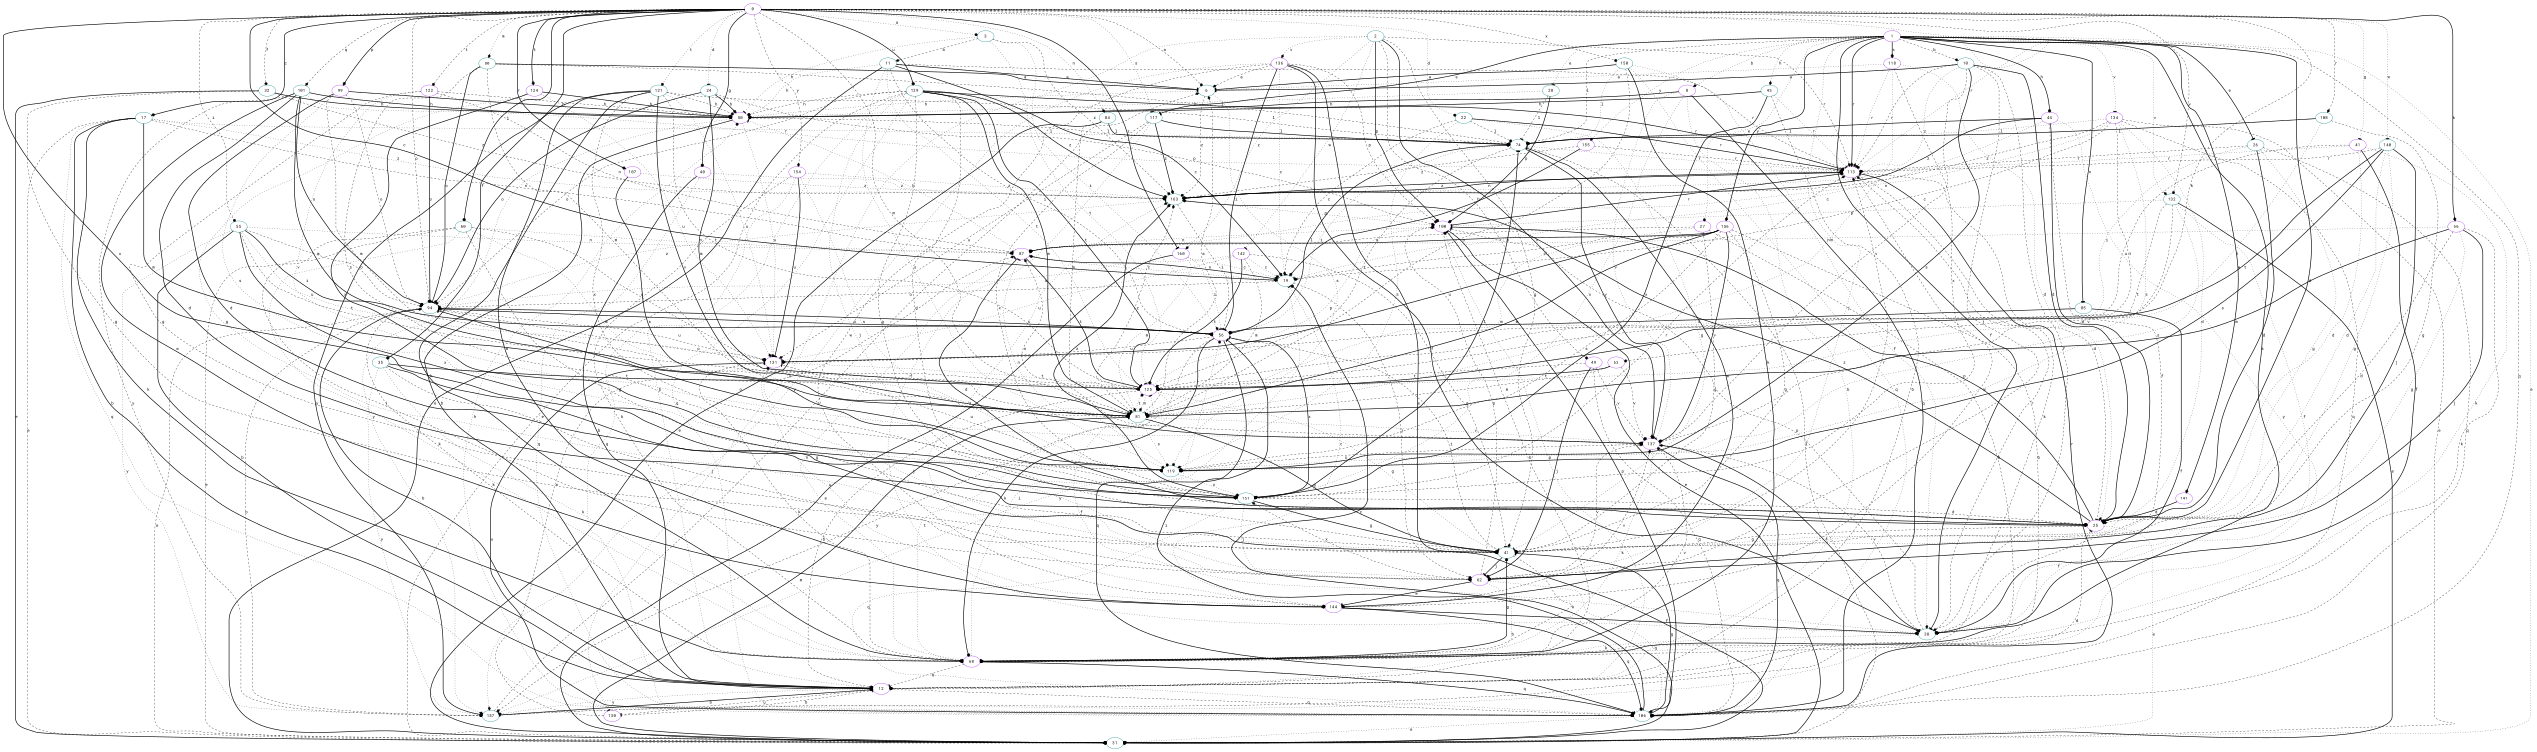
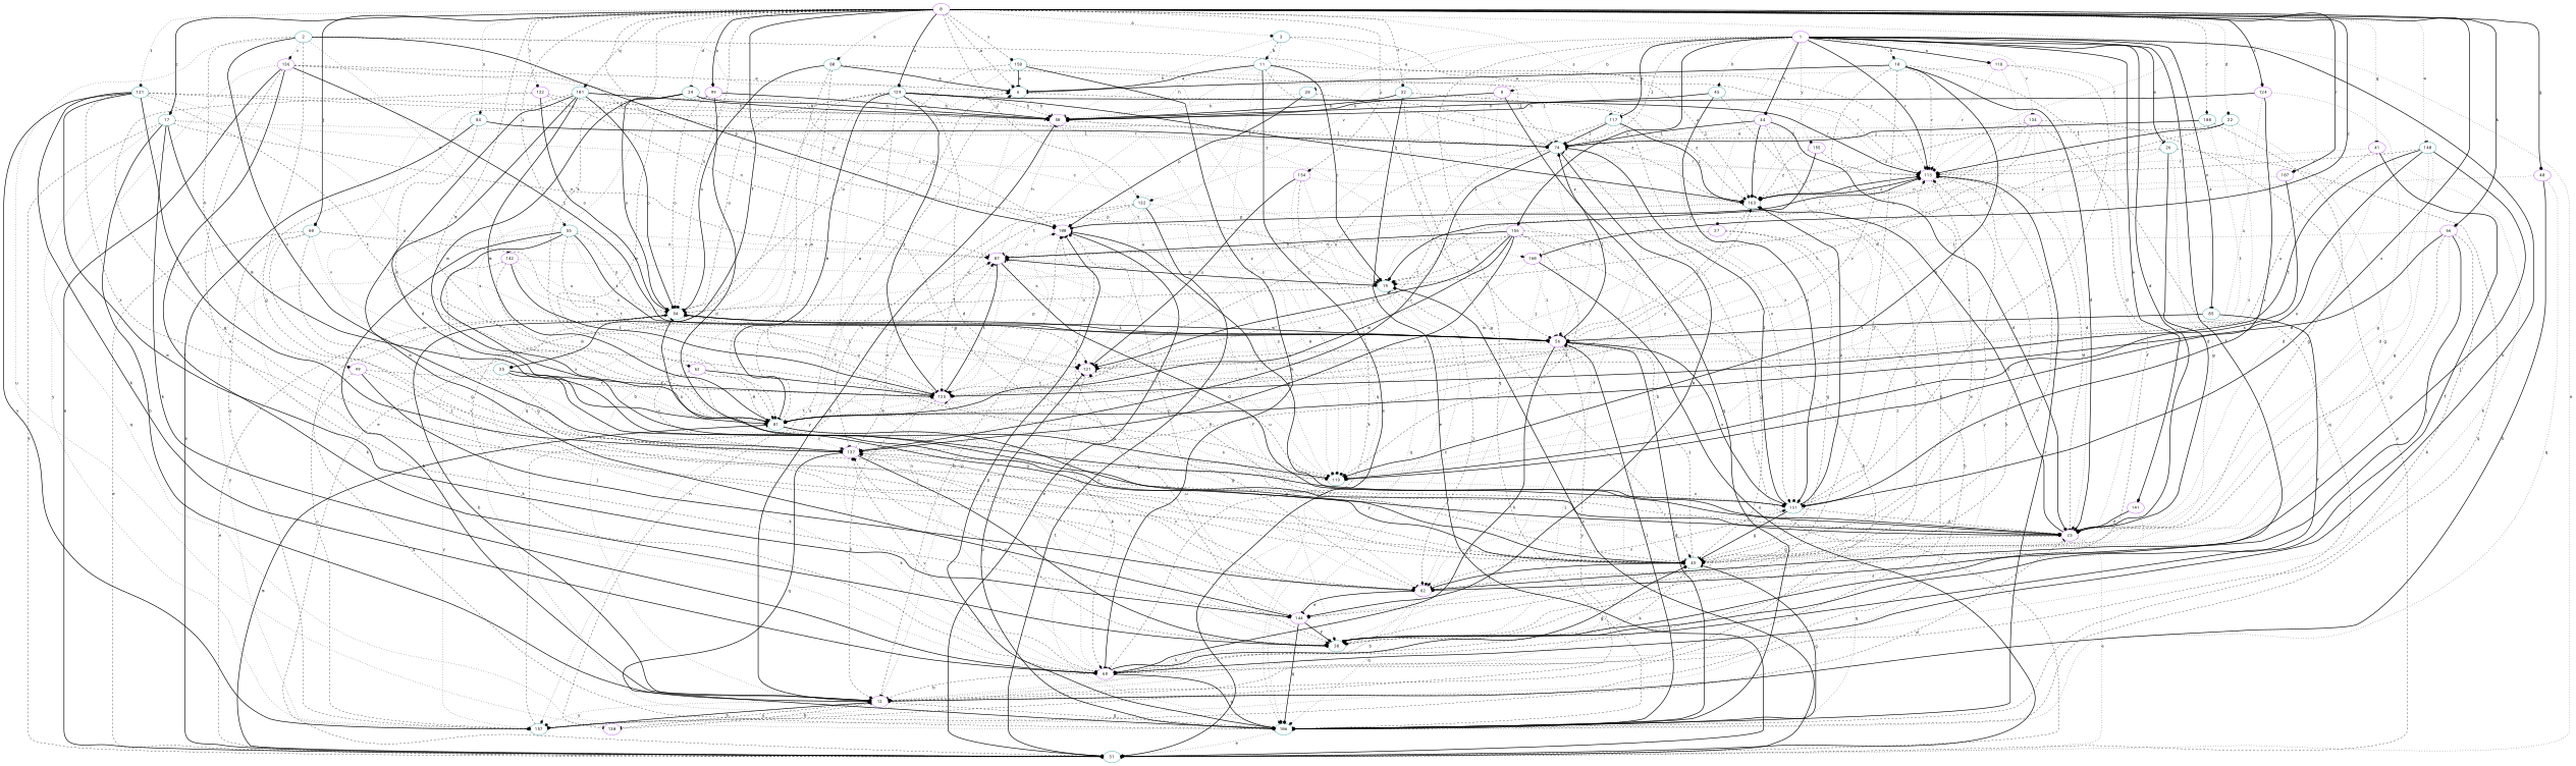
  strict digraph {
    fontname="Roboto Mono"
    node [color=teal fontname="Roboto Mono"]
    edge [arrowhead=diamond fontname="Roboto Mono" style=dashed]
    0 [color=purple]
    3
    6
    17
    19
    22
    24
    32
    35
    40 [color=purple]
    41 [color=purple]
    55
    60
    63 [color=purple]
    66 [color=purple]
    80
    81
    84
    94
    99 [color=purple]
    101
    107 [color=purple]
    108
    113 [color=purple]
    117
    121
    122 [color=purple]
    124 [color=purple]
    129
    132
    140
    150
    151
    154 [color=purple]
    160 [color=purple]
    11
    50 [color=purple]
    56 [color=purple]
    125 [color=purple]
    163
    119
    31
    68 [color=purple]
    74
    106
    12 [color=purple]
    87 [color=purple]
    62 [color=purple]
    157
    43
    100 [color=purple]
    25 [color=purple]
    38
    131 [color=purple]
    137 [color=purple]
    144 [color=purple]
    1 [color=purple]
    8 [color=purple]
    10
    26
    27 [color=purple]
    28
    44 [color=purple]
    45
    85
    118 [color=purple]
    134 [color=purple]
    141 [color=purple]
    155 [color=purple]
    156 [color=purple]
    2
    49 [color=purple]
    130 [color=purple]
    136 [color=purple]
    142 [color=purple]
    0 -> 3 [arrowhead=dot label=a style=dotted]
    0 -> 6 [arrowhead=dot label=a]
    0 -> 17 [label=c style=bold]
-   0 -> 19 [label=c style=bold]
+   0 -> 19 [label=c]
    0 -> 22 [arrowhead=dot label=d style=dotted]
    0 -> 24 [arrowhead=tee label=d style=dotted]
    0 -> 32 [arrowhead=dot label=f]
    0 -> 35 [arrowhead=dot label=f style=bold]
    0 -> 40 [arrowhead=dot label=g style=bold]
    0 -> 41 [arrowhead=tee label=g style=dotted]
    0 -> 55 [arrowhead=dot label=i]
    0 -> 60 [arrowhead=dot label=j style=bold]
    0 -> 63 [arrowhead=dot label=k]
    0 -> 66 [label=k style=bold]
    0 -> 80 [label=m style=dotted]
    0 -> 81 [label=m]
    0 -> 84 [label=n style=dotted]
    0 -> 94 [arrowhead=dot label=o]
    0 -> 99 [label=p style=bold]
    0 -> 101 [label=q]
    0 -> 107 [label=r style=bold]
    0 -> 108 [label=r]
    0 -> 113 [arrowhead=dot label=r style=dotted]
    0 -> 117 [arrowhead=tee label=s style=dotted]
    0 -> 121 [arrowhead=dot label=t style=dotted]
    0 -> 122 [arrowhead=dot label=t]
    0 -> 124 [label=t style=bold]
    0 -> 129 [arrowhead=dot label=u style=bold]
    0 -> 132 [arrowhead=dot label=v]
    0 -> 140 [arrowhead=tee label=w style=dotted]
    0 -> 150 [arrowhead=dot label=x]
    0 -> 151 [label=x style=bold]
    0 -> 154 [label=y]
    0 -> 160 [arrowhead=tee label=z style=bold]
    3 -> 11 [label=b]
    3 -> 50 [arrowhead=tee label=h style=dotted]
    3 -> 56 [label=i style=dotted]
    3 -> 125 [arrowhead=tee label=t style=dotted]
    3 -> 163 [arrowhead=dot label=z]
    6 -> 50 [arrowhead=tee label=h style=dotted]
    6 -> 163 [arrowhead=dot label=z]
    6 -> 119 [arrowhead=dot label=s style=dotted]
    17 -> 81 [label=m style=bold]
    17 -> 163 [arrowhead=dot label=z style=dotted]
    17 -> 31 [arrowhead=dot label=e]
    17 -> 68 [label=k style=bold]
    17 -> 74 [arrowhead=dot label=l style=dotted]
    17 -> 106 [arrowhead=dot label=q style=dotted]
    17 -> 12 [arrowhead=tee label=b style=bold]
    17 -> 87 [arrowhead=dot label=n]
    19 -> 94 [arrowhead=dot label=o]
    19 -> 87 [label=n style=bold]
    19 -> 62 [label=j]
    19 -> 157 [arrowhead=tee label=y style=dotted]
    22 -> 19 [arrowhead=tee label=c]
    22 -> 113 [arrowhead=dot label=r style=bold]
    22 -> 119 [label=s style=dotted]
    22 -> 74 [arrowhead=dot label=l]
    22 -> 43 [arrowhead=tee label=g style=dotted]
    24 -> 81 [arrowhead=dot label=m style=bold]
    24 -> 94 [label=o style=bold]
    24 -> 50 [label=h style=bold]
    24 -> 100 [label=p]
    32 -> 50 [arrowhead=dot label=h style=bold]
    32 -> 163 [arrowhead=dot label=z]
    32 -> 31 [label=e style=bold]
    32 -> 43 [label=g]
    35 -> 125 [label=t style=bold]
    35 -> 68 [arrowhead=tee label=k style=dotted]
    35 -> 62 [arrowhead=dot label=j]
    35 -> 157 [arrowhead=tee label=y style=dotted]
    35 -> 43 [arrowhead=tee label=g style=bold]
    40 -> 163 [label=z style=dotted]
    40 -> 106 [arrowhead=dot label=q style=dotted]
    40 -> 12 [arrowhead=tee label=b style=bold]
    41 -> 113 [label=r style=dotted]
    41 -> 68 [arrowhead=tee label=k style=dotted]
    41 -> 25 [arrowhead=tee label=d style=dotted]
    41 -> 38 [label=f style=bold]
    41 -> 131 [label=u]
    55 -> 94 [arrowhead=dot label=o]
    55 -> 151 [label=x style=bold]
    55 -> 56 [label=i style=bold]
    55 -> 125 [arrowhead=tee label=t]
    55 -> 12 [arrowhead=dot label=b style=bold]
    55 -> 87 [label=n style=dotted]
    55 -> 157 [arrowhead=dot label=y style=dotted]
    55 -> 131 [arrowhead=dot label=u style=dotted]
    60 -> 81 [arrowhead=tee label=m style=dotted]
    60 -> 31 [arrowhead=tee label=e]
    60 -> 68 [arrowhead=dot label=k style=dotted]
    60 -> 87 [arrowhead=tee label=n style=dotted]
    60 -> 62 [arrowhead=tee label=j]
    60 -> 43 [arrowhead=tee label=g]
    60 -> 131 [label=u]
    63 -> 81 [arrowhead=tee label=m]
    63 -> 125 [arrowhead=dot label=t style=bold]
    63 -> 137 [arrowhead=dot label=v]
    66 -> 81 [arrowhead=dot label=m style=bold]
    66 -> 68 [label=k]
    66 -> 87 [arrowhead=dot label=n style=dotted]
    66 -> 62 [arrowhead=dot label=j style=bold]
    66 -> 43 [arrowhead=dot label=g style=dotted]
    66 -> 25 [label=d]
    80 -> 6 [arrowhead=tee label=a style=bold]
    80 -> 81 [arrowhead=dot label=m]
    80 -> 94 [arrowhead=tee label=o style=bold]
    80 -> 119 [arrowhead=tee label=s]
    80 -> 74 [arrowhead=tee label=l]
    81 -> 6 [label=a]
    81 -> 125 [arrowhead=dot label=t style=dotted]
    81 -> 163 [label=z]
    81 -> 119 [arrowhead=dot label=s style=dotted]
    81 -> 43 [label=g style=bold]
    81 -> 137 [label=v style=dotted]
    84 -> 81 [label=m]
    84 -> 31 [arrowhead=dot label=e style=bold]
    84 -> 74 [arrowhead=dot label=l style=bold]
    94 -> 56 [arrowhead=tee label=i style=bold]
    94 -> 163 [arrowhead=tee label=z style=dotted]
    94 -> 31 [label=e]
    94 -> 68 [arrowhead=tee label=k]
    94 -> 12 [arrowhead=tee label=b style=bold]
    94 -> 131 [label=u]
    99 -> 81 [label=m]
    99 -> 94 [arrowhead=dot label=o]
    99 -> 50 [label=h style=bold]
    99 -> 119 [arrowhead=dot label=s style=dotted]
    99 -> 25 [label=d style=bold]
    101 -> 81 [label=m style=bold]
    101 -> 94 [arrowhead=dot label=o style=bold]
    101 -> 113 [arrowhead=tee label=r style=dotted]
    101 -> 50 [arrowhead=dot label=h style=bold]
    101 -> 157 [arrowhead=dot label=y]
    101 -> 25 [label=d style=bold]
    101 -> 144 [arrowhead=dot label=w style=bold]
    107 -> 163 [arrowhead=dot label=z style=dotted]
    107 -> 119 [arrowhead=tee label=s style=bold]
    108 -> 125 [label=t style=dotted]
    108 -> 74 [arrowhead=tee label=l style=bold]
    108 -> 43 [arrowhead=tee label=g]
    113 -> 163 [arrowhead=dot label=z style=bold]
    113 -> 68 [arrowhead=dot label=k]
    113 -> 25 [arrowhead=tee label=d]
    113 -> 144 [arrowhead=dot label=w]
    117 -> 151 [label=x]
    117 -> 163 [label=z style=bold]
    117 -> 74 [arrowhead=dot label=l style=bold]
    117 -> 38 [arrowhead=tee label=f style=dotted]
    117 -> 131 [label=u]
    121 -> 151 [arrowhead=dot label=x]
    121 -> 50 [arrowhead=dot label=h]
    121 -> 125 [arrowhead=tee label=t]
    121 -> 68 [arrowhead=tee label=k style=bold]
    121 -> 74 [label=l]
    121 -> 157 [arrowhead=dot label=y style=bold]
    121 -> 131 [arrowhead=dot label=u style=dotted]
    121 -> 137 [arrowhead=tee label=v style=bold]
    121 -> 144 [label=w style=bold]
    122 -> 94 [arrowhead=dot label=o style=bold]
    122 -> 50 [arrowhead=tee label=h]
    122 -> 87 [arrowhead=tee label=n]
    122 -> 43 [label=g]
    122 -> 137 [label=v style=dotted]
    124 -> 151 [label=x style=bold]
    124 -> 50 [label=h style=bold]
    124 -> 43 [arrowhead=tee label=g style=dotted]
    124 -> 131 [label=u style=dotted]
    129 -> 81 [arrowhead=tee label=m style=bold]
    129 -> 94 [arrowhead=dot label=o]
    129 -> 113 [arrowhead=dot label=r style=bold]
    129 -> 50 [arrowhead=dot label=h]
    129 -> 125 [arrowhead=tee label=t style=bold]
    129 -> 163 [arrowhead=dot label=z style=bold]
    129 -> 31 [arrowhead=tee label=e]
    129 -> 106 [arrowhead=dot label=q style=dotted]
    129 -> 12 [arrowhead=dot label=b style=dotted]
    129 -> 62 [arrowhead=dot label=j style=dotted]
    129 -> 43 [label=g]
    129 -> 25 [arrowhead=dot label=d]
    132 -> 125 [arrowhead=dot label=t]
    132 -> 119 [arrowhead=dot label=s style=dotted]
    132 -> 31 [arrowhead=dot label=e style=bold]
    132 -> 100 [arrowhead=tee label=p style=dotted]
    132 -> 38 [label=f style=dotted]
    132 -> 137 [arrowhead=tee label=v]
    140 -> 113 [arrowhead=tee label=r]
    140 -> 125 [label=t style=bold]
    140 -> 119 [label=s style=bold]
    140 -> 62 [arrowhead=tee label=j style=bold]
    140 -> 43 [arrowhead=tee label=g style=dotted]
    140 -> 25 [label=d style=dotted]
    150 -> 6 [arrowhead=tee label=a style=bold]
-   150 -> 81 [arrowhead=tee label=o]
+   150 -> 94 [arrowhead=tee label=o]
    150 -> 68 [arrowhead=tee label=k style=bold]
    150 -> 74 [arrowhead=tee label=l style=dotted]
    150 -> 106 [label=q style=dotted]
    150 -> 38 [label=f style=dotted]
    151 -> 113 [label=r]
    151 -> 163 [label=z style=bold]
    151 -> 74 [arrowhead=tee label=l style=bold]
    151 -> 106 [label=q style=dotted]
    151 -> 62 [label=j style=dotted]
    151 -> 43 [arrowhead=tee label=g style=bold]
    151 -> 25 [label=d]
    154 -> 163 [label=z style=dotted]
    154 -> 119 [arrowhead=dot label=s style=dotted]
    154 -> 68 [arrowhead=tee label=k]
    154 -> 106 [label=q style=dotted]
    154 -> 131 [arrowhead=tee label=u style=bold]
    160 -> 19 [label=c style=dotted]
    160 -> 81 [label=m style=dotted]
    160 -> 56 [arrowhead=tee label=i style=dotted]
    160 -> 31 [arrowhead=dot label=e style=bold]
    11 -> 6 [arrowhead=tee label=a style=bold]
    11 -> 19 [label=c style=bold]
    11 -> 113 [arrowhead=tee label=r]
    11 -> 50 [arrowhead=dot label=h style=dotted]
    11 -> 56 [arrowhead=dot label=i]
    11 -> 125 [arrowhead=tee label=t style=dotted]
    11 -> 119 [arrowhead=dot label=s style=dotted]
    11 -> 31 [label=e style=bold]
    50 -> 74 [arrowhead=dot label=l]
    50 -> 12 [label=b style=bold]
    50 -> 157 [label=y style=dotted]
    50 -> 131 [arrowhead=tee label=u style=dotted]
    56 -> 94 [label=o style=bold]
    56 -> 151 [arrowhead=dot label=x style=bold]
    56 -> 68 [arrowhead=dot label=k style=bold]
    56 -> 74 [label=l style=bold]
    56 -> 106 [arrowhead=tee label=q style=bold]
    56 -> 157 [label=y]
    56 -> 131 [arrowhead=dot label=u]
    125 -> 81 [label=m style=dotted]
    125 -> 94 [arrowhead=tee label=o]
    125 -> 12 [label=b]
    125 -> 43 [arrowhead=tee label=g style=dotted]
    125 -> 100 [label=p style=dotted]
    125 -> 38 [label=f style=dotted]
    163 -> 113 [label=r style=bold]
    163 -> 56 [arrowhead=tee label=i]
    163 -> 100 [arrowhead=dot label=p style=dotted]
    119 -> 94 [arrowhead=tee label=o style=bold]
    119 -> 151 [arrowhead=dot label=x style=dotted]
    119 -> 87 [arrowhead=tee label=n style=dotted]
    119 -> 131 [arrowhead=tee label=u]
    31 -> 19 [arrowhead=dot label=c style=bold]
    31 -> 81 [arrowhead=tee label=m style=bold]
    31 -> 74 [arrowhead=tee label=l]
    68 -> 56 [arrowhead=dot label=i style=dotted]
    68 -> 125 [arrowhead=tee label=t style=dotted]
    68 -> 106 [label=q style=bold]
    68 -> 12 [arrowhead=tee label=b]
    68 -> 87 [arrowhead=tee label=n style=dotted]
    68 -> 43 [arrowhead=dot label=g style=bold]
    68 -> 137 [arrowhead=dot label=v]
    74 -> 113 [label=r style=dotted]
    74 -> 56 [arrowhead=tee label=i style=dotted]
    74 -> 125 [label=t]
    74 -> 137 [arrowhead=dot label=v style=bold]
    74 -> 144 [arrowhead=dot label=w style=bold]
    106 -> 113 [arrowhead=tee label=r style=bold]
    106 -> 50 [arrowhead=dot label=h style=dotted]
    106 -> 56 [arrowhead=tee label=i style=bold]
    106 -> 31 [label=e style=dotted]
    106 -> 43 [arrowhead=tee label=g style=bold]
    106 -> 100 [arrowhead=tee label=p style=bold]
    106 -> 131 [arrowhead=tee label=u style=bold]
    12 -> 106 [arrowhead=dot label=q]
    12 -> 157 [arrowhead=dot label=y style=dotted]
    12 -> 100 [arrowhead=dot label=p style=dotted]
    12 -> 130 [arrowhead=tee label=u]
    87 -> 19 [label=c style=dotted]
    87 -> 50 [arrowhead=tee label=h style=dotted]
    87 -> 125 [arrowhead=tee label=t style=bold]
    87 -> 25 [arrowhead=dot label=d style=bold]
    62 -> 151 [label=x]
    62 -> 106 [label=q style=dotted]
    62 -> 12 [label=b style=dotted]
    62 -> 100 [arrowhead=dot label=p]
    62 -> 137 [label=v]
    62 -> 144 [arrowhead=tee label=w style=bold]
    157 -> 6 [label=a]
    157 -> 94 [label=o]
    157 -> 12 [label=b style=bold]
    157 -> 25 [arrowhead=tee label=d]
    43 -> 113 [label=r]
    43 -> 56 [arrowhead=tee label=i]
    43 -> 68 [arrowhead=tee label=k]
    43 -> 62 [arrowhead=tee label=j style=bold]
    100 -> 113 [arrowhead=dot label=r style=bold]
    100 -> 31 [arrowhead=dot label=e style=bold]
    100 -> 12 [arrowhead=tee label=b]
    100 -> 87 [arrowhead=tee label=n style=dotted]
    25 -> 163 [label=z style=bold]
    25 -> 31 [arrowhead=tee label=e style=dotted]
    25 -> 43 [arrowhead=dot label=g]
    25 -> 100 [arrowhead=tee label=p style=bold]
    38 -> 113 [label=r]
    38 -> 68 [arrowhead=tee label=k style=dotted]
    38 -> 100 [arrowhead=tee label=p]
    38 -> 137 [label=v]
    131 -> 125 [arrowhead=tee label=t style=dotted]
    131 -> 68 [label=k]
    131 -> 62 [arrowhead=tee label=j style=dotted]
    137 -> 119 [arrowhead=dot label=s]
    137 -> 68 [arrowhead=dot label=k style=dotted]
    137 -> 106 [label=q style=bold]
    137 -> 87 [label=n]
    137 -> 38 [arrowhead=tee label=f style=bold]
    144 -> 19 [arrowhead=tee label=c style=dotted]
    144 -> 163 [label=z style=dotted]
    144 -> 106 [arrowhead=dot label=q style=bold]
    144 -> 38 [label=f style=bold]
    144 -> 131 [arrowhead=dot label=u style=dotted]
    144 -> 137 [label=v]
    1 -> 113 [label=r style=bold]
    1 -> 117 [arrowhead=tee label=s style=bold]
    1 -> 132 [label=v style=dotted]
    1 -> 31 [arrowhead=tee label=e style=dotted]
    1 -> 68 [arrowhead=dot label=k style=bold]
    1 -> 74 [arrowhead=tee label=l]
    1 -> 106 [arrowhead=dot label=q]
    1 -> 62 [arrowhead=dot label=j style=dotted]
    1 -> 25 [arrowhead=tee label=d style=bold]
    1 -> 38 [arrowhead=tee label=f style=bold]
    1 -> 8 [label=b style=dotted]
    1 -> 10 [label=b]
    1 -> 26 [arrowhead=tee label=e style=bold]
    1 -> 27 [arrowhead=dot label=e style=dotted]
    1 -> 28 [arrowhead=tee label=e style=dotted]
    1 -> 44 [arrowhead=dot label=h style=bold]
    1 -> 45 [label=h style=dotted]
    1 -> 85 [arrowhead=tee label=n style=bold]
    1 -> 118 [label=s style=bold]
    1 -> 134 [arrowhead=tee label=v style=dotted]
    1 -> 141 [label=w style=bold]
    1 -> 155 [arrowhead=dot label=y style=dotted]
    1 -> 156 [label=y style=bold]
    8 -> 151 [arrowhead=dot label=x style=dotted]
    8 -> 50 [arrowhead=dot label=h style=bold]
    8 -> 106 [arrowhead=tee label=q style=bold]
    8 -> 12 [arrowhead=dot label=b style=dotted]
    8 -> 137 [arrowhead=tee label=v style=dotted]
    10 -> 6 [arrowhead=tee label=a style=bold]
    10 -> 113 [arrowhead=dot label=r]
    10 -> 163 [arrowhead=tee label=z style=dotted]
    10 -> 119 [label=s style=bold]
    10 -> 62 [arrowhead=dot label=j]
    10 -> 25 [label=d style=bold]
    10 -> 38 [label=f]
    10 -> 137 [arrowhead=dot label=v]
    26 -> 113 [arrowhead=dot label=r]
    26 -> 56 [label=i style=dotted]
    26 -> 106 [arrowhead=dot label=q]
    26 -> 43 [label=g style=dotted]
    26 -> 25 [arrowhead=tee label=d style=bold]
    27 -> 81 [arrowhead=dot label=m style=dotted]
    27 -> 12 [arrowhead=tee label=b]
    27 -> 87 [arrowhead=dot label=n]
    27 -> 43 [arrowhead=dot label=g]
    28 -> 50 [arrowhead=dot label=h style=dotted]
    28 -> 74 [arrowhead=tee label=l]
    28 -> 100 [label=p style=bold]
    44 -> 19 [arrowhead=tee label=c style=dotted]
    44 -> 163 [arrowhead=dot label=z style=bold]
    44 -> 74 [arrowhead=dot label=l style=bold]
    44 -> 157 [arrowhead=tee label=y style=dotted]
    44 -> 25 [arrowhead=dot label=d style=bold]
    44 -> 38 [arrowhead=dot label=f]
    45 -> 113 [arrowhead=tee label=r style=dotted]
    45 -> 151 [label=x style=bold]
    45 -> 50 [arrowhead=tee label=h style=bold]
    45 -> 12 [arrowhead=tee label=b]
    85 -> 56 [arrowhead=dot label=i style=bold]
    85 -> 38 [label=f style=bold]
    118 -> 6 [arrowhead=tee label=a style=dotted]
    118 -> 81 [label=m style=dotted]
    118 -> 113 [label=r style=dotted]
    118 -> 151 [arrowhead=tee label=x]
    118 -> 25 [label=d style=dotted]
    134 -> 19 [label=c]
    134 -> 125 [arrowhead=tee label=t]
    134 -> 163 [label=z]
    134 -> 119 [arrowhead=dot label=s style=dotted]
    134 -> 31 [arrowhead=tee label=e]
    134 -> 74 [label=l style=dotted]
    134 -> 106 [arrowhead=dot label=q]
    134 -> 87 [arrowhead=tee label=n style=dotted]
    134 -> 25 [label=d style=dotted]
    141 -> 25 [label=d style=bold]
    141 -> 38 [arrowhead=tee label=f style=dotted]
    155 -> 19 [label=c style=bold]
    155 -> 113 [arrowhead=dot label=r]
    155 -> 163 [label=z]
    156 -> 19 [arrowhead=dot label=c]
    156 -> 81 [arrowhead=dot label=m style=bold]
    156 -> 119 [label=s]
    156 -> 12 [arrowhead=dot label=b]
    156 -> 87 [label=n style=bold]
    156 -> 43 [arrowhead=tee label=g]
    156 -> 131 [arrowhead=dot label=u style=bold]
    156 -> 137 [label=v style=bold]
    2 -> 113 [label=r]
    2 -> 160 [label=z style=dotted]
    2 -> 43 [label=g]
    2 -> 100 [arrowhead=dot label=p style=bold]
    2 -> 137 [label=v style=bold]
    2 -> 49 [arrowhead=dot label=h]
    2 -> 130 [arrowhead=tee label=u style=dotted]
    2 -> 136 [label=v style=dotted]
    2 -> 142 [arrowhead=tee label=w style=dotted]
    49 -> 125 [arrowhead=tee label=t]
    49 -> 106 [arrowhead=tee label=q]
    49 -> 62 [arrowhead=dot label=j style=bold]
    49 -> 137 [arrowhead=dot label=v]
    130 -> 12 [arrowhead=tee label=b]
    130 -> 87 [label=n]
    136 -> 6 [label=a]
    136 -> 19 [label=c style=dotted]
    136 -> 56 [arrowhead=tee label=i style=bold]
    136 -> 31 [arrowhead=dot label=e style=bold]
    136 -> 157 [label=y style=dotted]
    136 -> 100 [arrowhead=dot label=p]
    136 -> 38 [label=f style=bold]
    136 -> 144 [arrowhead=dot label=w]
    142 -> 19 [label=c style=dotted]
    142 -> 81 [arrowhead=tee label=m]
    142 -> 94 [arrowhead=tee label=o style=dotted]
    142 -> 125 [arrowhead=dot label=t style=bold]
    142 -> 43 [arrowhead=tee label=g]
    142 -> 131 [arrowhead=tee label=u style=dotted]
  }
